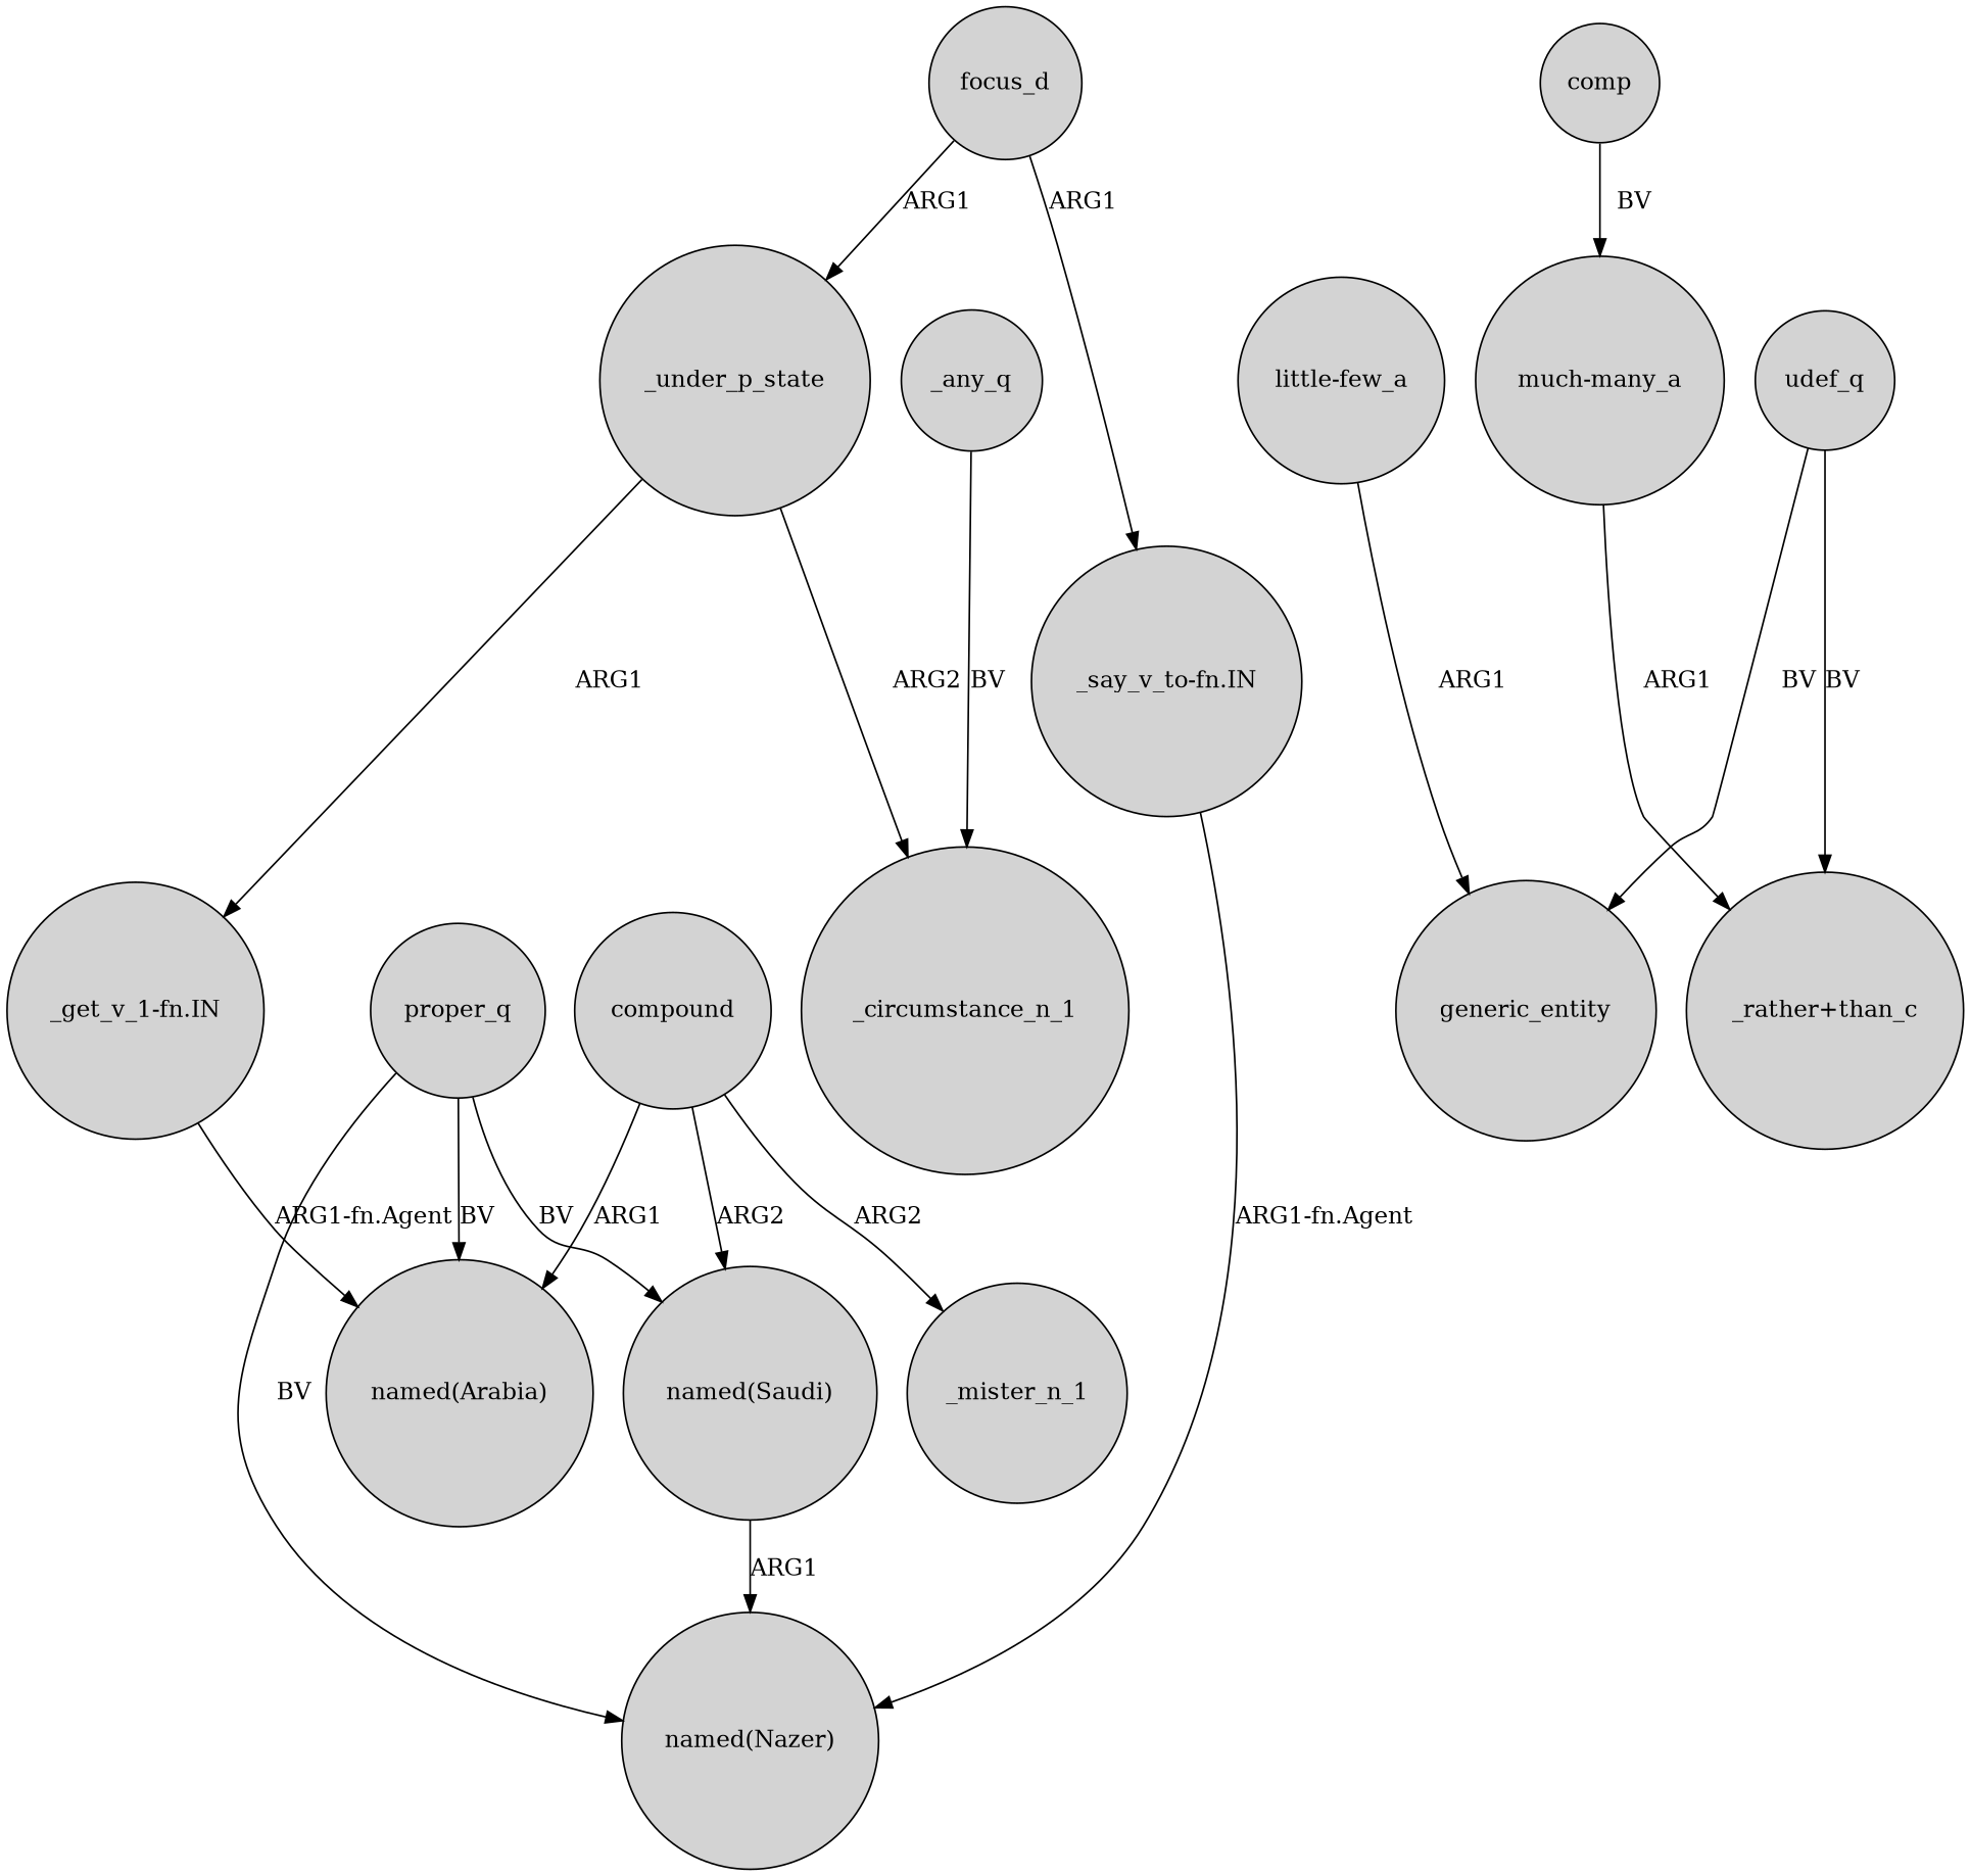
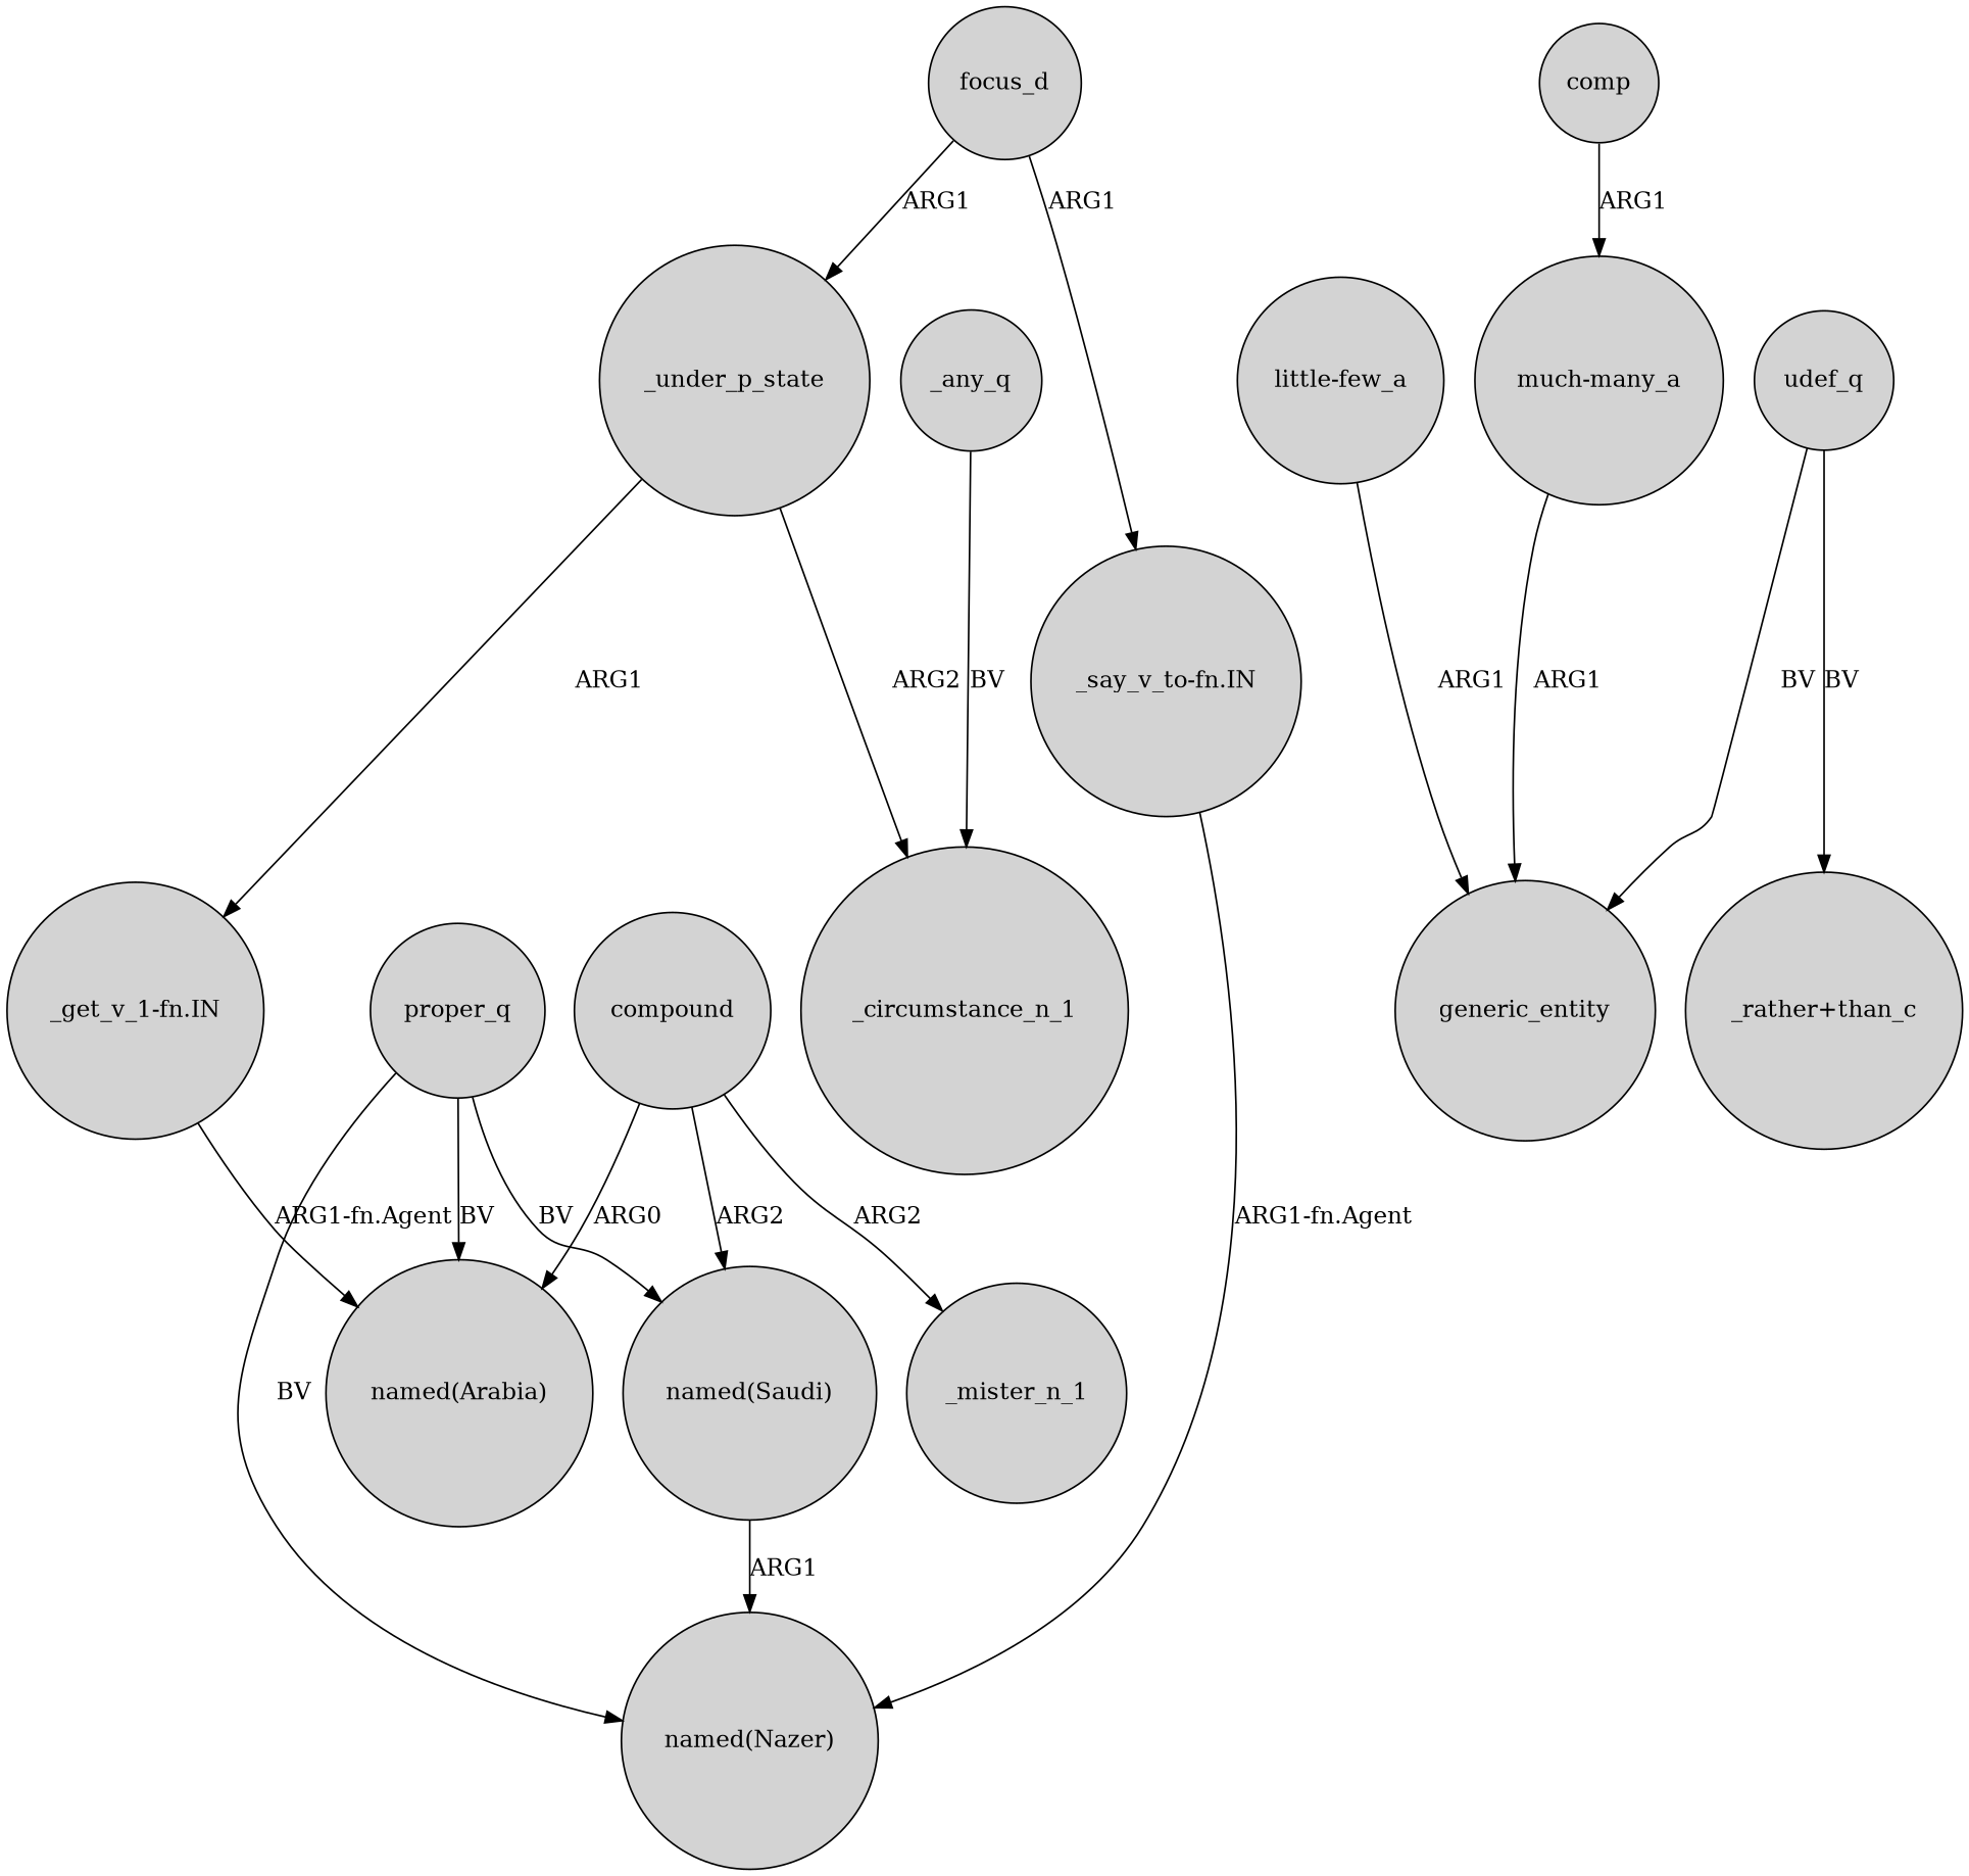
  digraph {
    node [shape=circle style=filled]
    "_get_v_1-fn.IN"
    "named(Arabia)"
    proper_q
    "named(Nazer)"
    "named(Saudi)"
    compound
    _mister_n_1
    udef_q
    "_rather+than_c"
    generic_entity
    _under_p_state
    _circumstance_n_1
    "much-many_a"
    "_say_v_to-fn.IN"
    focus_d
    comp
    "little-few_a"
    _any_q
    "_get_v_1-fn.IN" -> "named(Arabia)" [label="ARG1-fn.Agent"]
    proper_q -> "named(Arabia)" [label=BV]
    proper_q -> "named(Nazer)" [label=BV]
    proper_q -> "named(Saudi)" [label=BV]
    "named(Saudi)" -> "named(Nazer)" [label=ARG1]
-   compound -> "named(Arabia)" [label=ARG1]
+   compound -> "named(Arabia)" [label=ARG0]
    compound -> "named(Saudi)" [label=ARG2]
    compound -> _mister_n_1 [label=ARG2]
    udef_q -> "_rather+than_c" [label=BV]
    udef_q -> generic_entity [label=BV]
    _under_p_state -> "_get_v_1-fn.IN" [label=ARG1]
    _under_p_state -> _circumstance_n_1 [label=ARG2]
-   "much-many_a" -> "_rather+than_c" [label=ARG1]
+   "much-many_a" -> generic_entity [label=ARG1]
    "_say_v_to-fn.IN" -> "named(Nazer)" [label="ARG1-fn.Agent"]
    focus_d -> _under_p_state [label=ARG1]
    focus_d -> "_say_v_to-fn.IN" [label=ARG1]
-   comp -> "much-many_a" [label=BV]
+   comp -> "much-many_a" [label=ARG1]
    "little-few_a" -> generic_entity [label=ARG1]
    _any_q -> _circumstance_n_1 [label=BV]
  }
